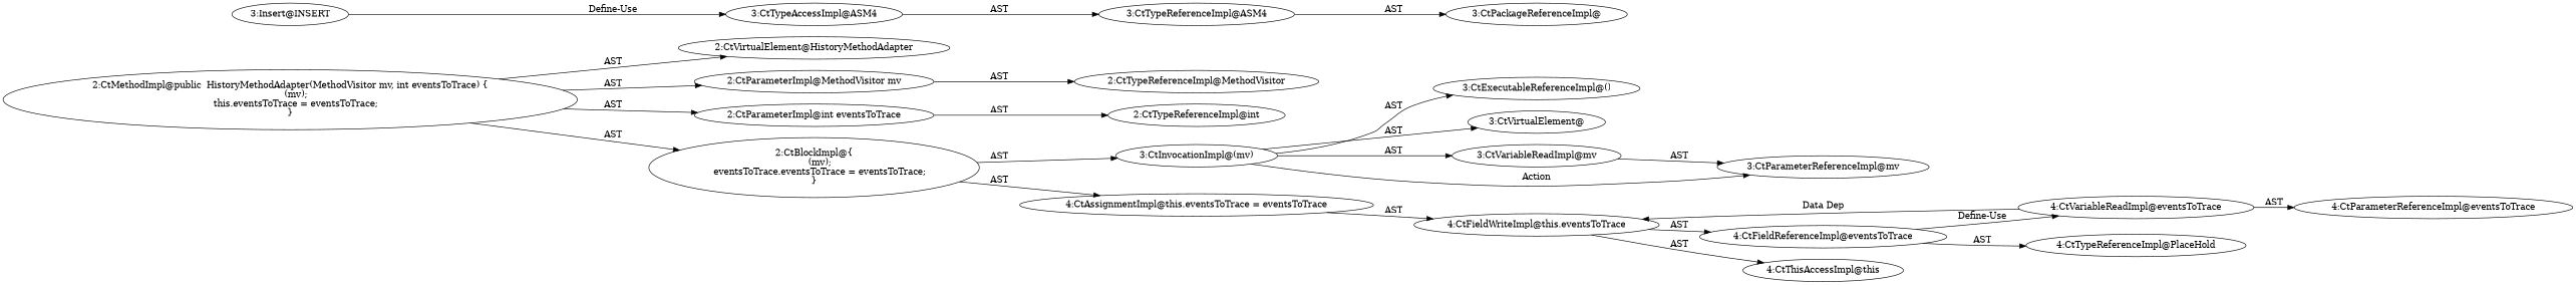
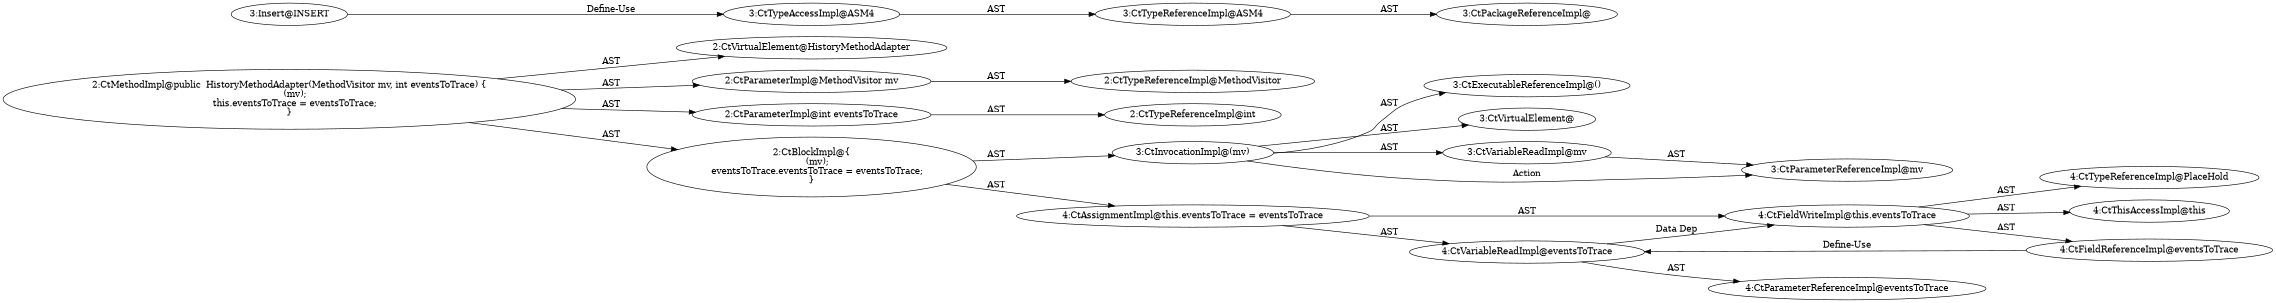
  digraph {
    fontname="DejaVu Serif"
    rankdir=LR
    node [fontname="DejaVu Serif" shape=ellipse]
    edge [fontname="DejaVu Serif"]
    n1 [label="2:CtVirtualElement@HistoryMethodAdapter"]
    n2 [label="2:CtParameterImpl@MethodVisitor mv"]
    n3 [label="2:CtTypeReferenceImpl@MethodVisitor"]
    n4 [label="2:CtParameterImpl@int eventsToTrace"]
    n5 [label="2:CtTypeReferenceImpl@int"]
    n6 [label="3:CtExecutableReferenceImpl@()"]
    n7 [label="3:CtVirtualElement@"]
    n8 [label="3:CtVariableReadImpl@mv"]
    n9 [label="3:CtParameterReferenceImpl@mv"]
    n10 [label="3:CtInvocationImpl@(mv)"]
    n11 [label="3:Insert@INSERT"]
    n12 [label="3:CtTypeAccessImpl@ASM4"]
    n13 [label="4:CtFieldReferenceImpl@eventsToTrace"]
    n14 [label="4:CtTypeReferenceImpl@PlaceHold"]
    n15 [label="4:CtVariableReadImpl@eventsToTrace"]
    n16 [label="4:CtFieldWriteImpl@this.eventsToTrace"]
    n17 [label="4:CtParameterReferenceImpl@eventsToTrace"]
    n18 [label="4:CtThisAccessImpl@this"]
    n19 [label="4:CtAssignmentImpl@this.eventsToTrace = eventsToTrace"]
    n20 [label="2:CtBlockImpl@\{\n    (mv);\n    eventsToTrace.eventsToTrace = eventsToTrace;\n\}"]
    n21 [label="2:CtMethodImpl@public  HistoryMethodAdapter(MethodVisitor mv, int eventsToTrace) \{\n    (mv);\n    this.eventsToTrace = eventsToTrace;\n\}"]
    n22 [label="3:CtTypeReferenceImpl@ASM4"]
    n23 [label="3:CtPackageReferenceImpl@"]
    n2 -> n3 [label=AST]
    n4 -> n5 [label=AST]
    n8 -> n9 [label=AST]
    n10 -> n6 [label=AST]
    n10 -> n7 [label=AST]
    n10 -> n8 [label=AST]
    n10 -> n9 [label=Action]
    n11 -> n12 [label="Define-Use"]
    n12 -> n22 [label=AST]
-   n13 -> n14 [label=AST]
+   n16 -> n14 [label=AST]
    n13 -> n15 [label="Define-Use"]
    n15 -> n16 [label="Data Dep"]
    n15 -> n17 [label=AST]
    n16 -> n13 [label=AST]
    n16 -> n18 [label=AST]
+   n19 -> n15 [label=AST]
    n19 -> n16 [label=AST]
    n20 -> n10 [label=AST]
    n20 -> n19 [label=AST]
    n21 -> n1 [label=AST]
    n21 -> n2 [label=AST]
    n21 -> n4 [label=AST]
    n21 -> n20 [label=AST]
    n22 -> n23 [label=AST]
  }
